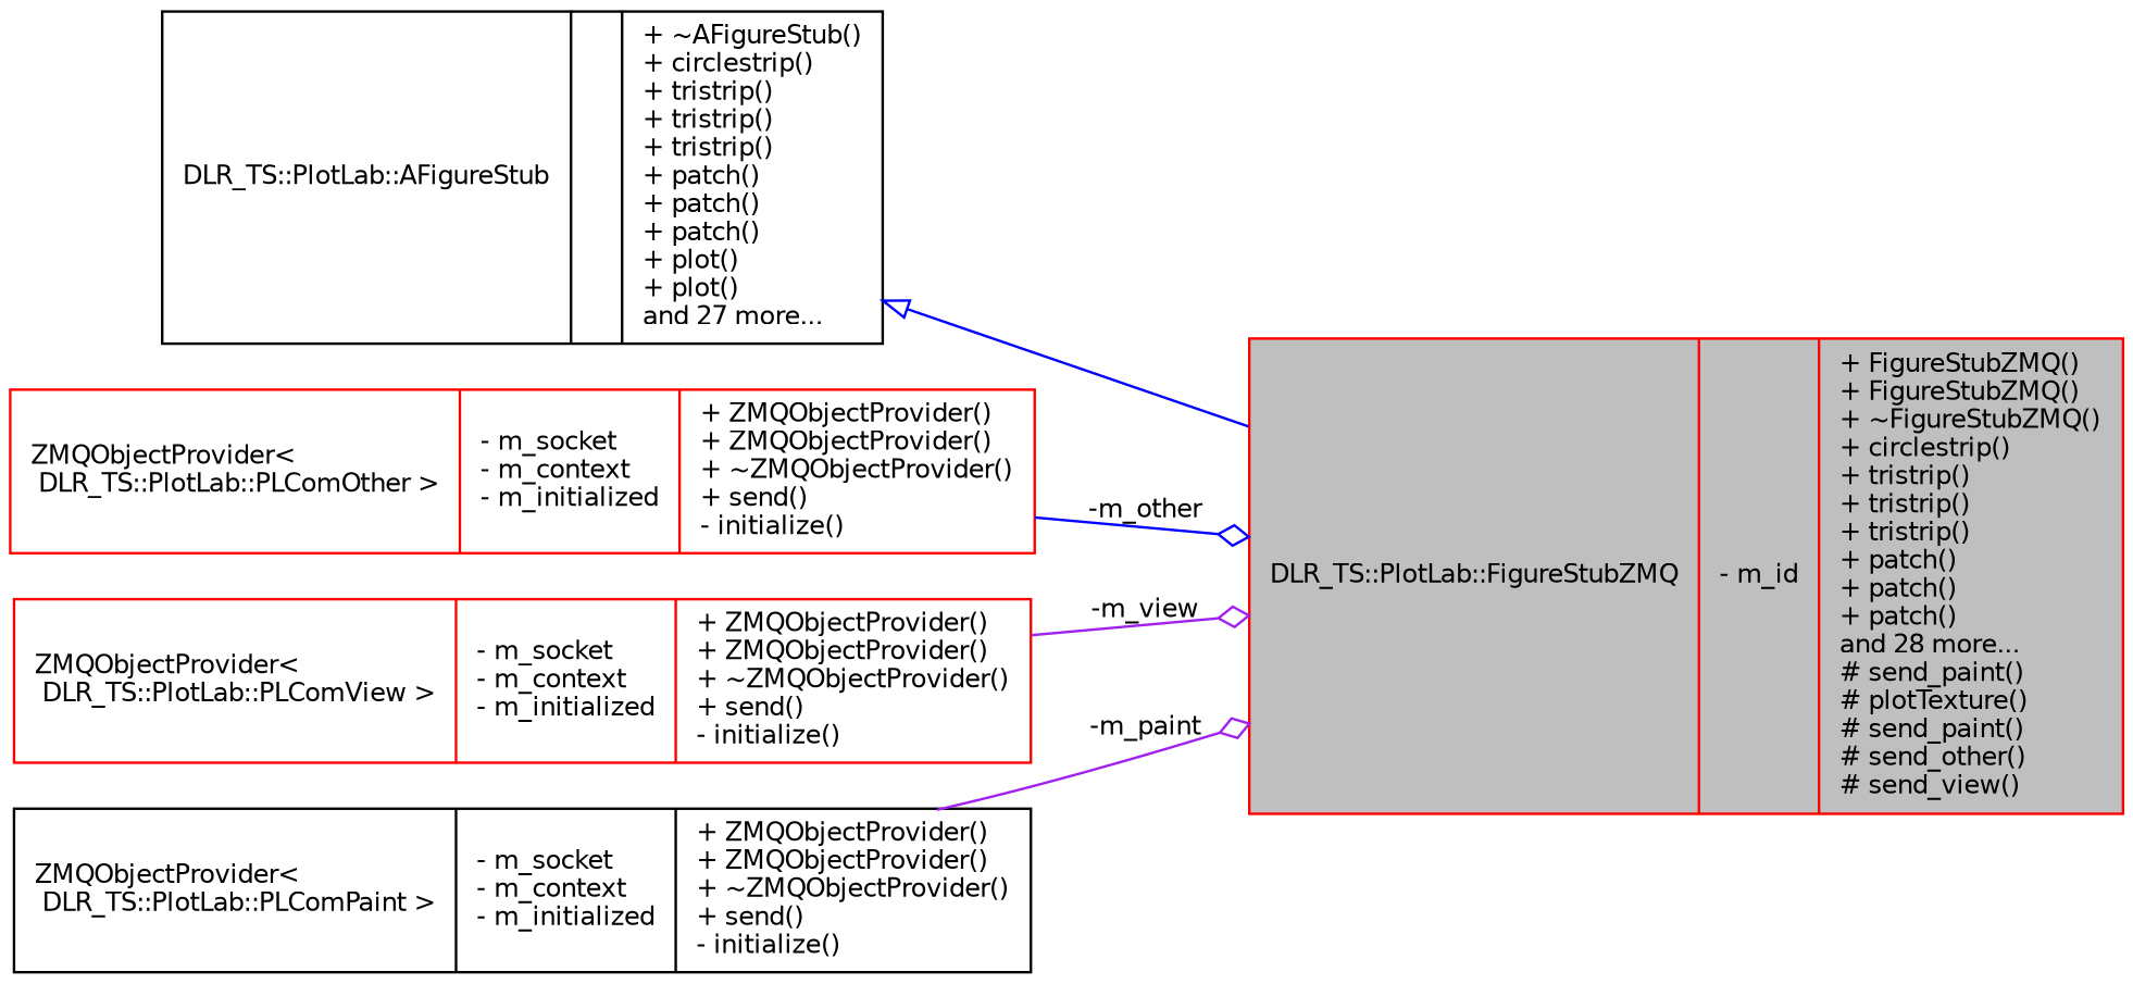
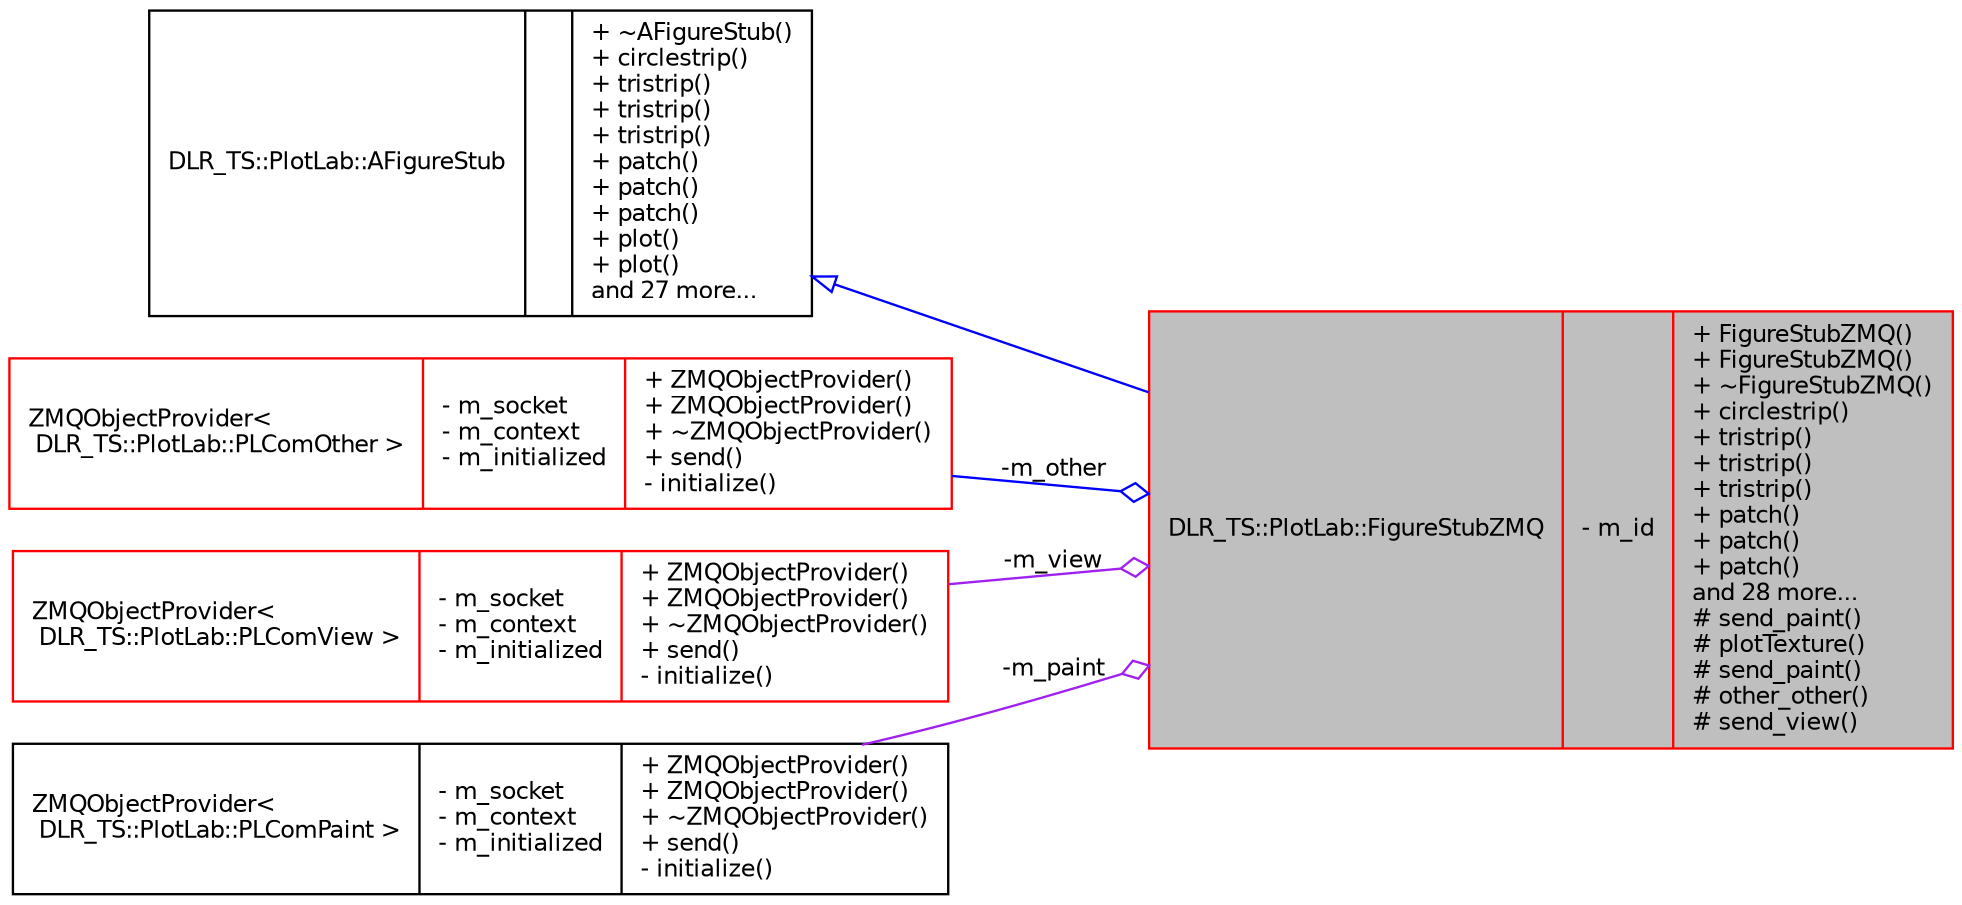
  digraph {
    rankdir=LR
    node [color=red fillcolor=white fontname=Helvetica fontsize=10 shape=record style=filled]
    edge [color=blue fontname=Helvetica fontsize=10 labelfontname=Helvetica labelfontsize=10 style=solid arrowhead=odiamond]
-   n1 [fillcolor=grey75 fontcolor=black height=0.2 label="{DLR_TS::PlotLab::FigureStubZMQ\n|- m_id\l|+ FigureStubZMQ()\l+ FigureStubZMQ()\l+ ~FigureStubZMQ()\l+ circlestrip()\l+ tristrip()\l+ tristrip()\l+ tristrip()\l+ patch()\l+ patch()\l+ patch()\land 28 more...\l# send_paint()\l# plotTexture()\l# send_paint()\l# send_other()\l# send_view()\l}" width=0.4]
+   n1 [fillcolor=grey75 fontcolor=black height=0.2 label="{DLR_TS::PlotLab::FigureStubZMQ\n|- m_id\l|+ FigureStubZMQ()\l+ FigureStubZMQ()\l+ ~FigureStubZMQ()\l+ circlestrip()\l+ tristrip()\l+ tristrip()\l+ tristrip()\l+ patch()\l+ patch()\l+ patch()\land 28 more...\l# send_paint()\l# plotTexture()\l# send_paint()\l# other_other()\l# send_view()\l}" width=0.4]
    n2 [color=black height=0.2 label="{DLR_TS::PlotLab::AFigureStub\n||+ ~AFigureStub()\l+ circlestrip()\l+ tristrip()\l+ tristrip()\l+ tristrip()\l+ patch()\l+ patch()\l+ patch()\l+ plot()\l+ plot()\land 27 more...\l}" width=0.4]
    n3 [height=0.2 label="{ZMQObjectProvider\<\l DLR_TS::PlotLab::PLComOther \>\n|- m_socket\l- m_context\l- m_initialized\l|+ ZMQObjectProvider()\l+ ZMQObjectProvider()\l+ ~ZMQObjectProvider()\l+ send()\l- initialize()\l}" width=0.4]
    n4 [height=0.2 label="{ZMQObjectProvider\<\l DLR_TS::PlotLab::PLComView \>\n|- m_socket\l- m_context\l- m_initialized\l|+ ZMQObjectProvider()\l+ ZMQObjectProvider()\l+ ~ZMQObjectProvider()\l+ send()\l- initialize()\l}" width=0.4]
    n5 [color=black height=0.2 label="{ZMQObjectProvider\<\l DLR_TS::PlotLab::PLComPaint \>\n|- m_socket\l- m_context\l- m_initialized\l|+ ZMQObjectProvider()\l+ ZMQObjectProvider()\l+ ~ZMQObjectProvider()\l+ send()\l- initialize()\l}" width=0.4]
    n2 -> n1 [arrowtail=onormal dir=back arrowhead=""]
    n3 -> n1 [label=" -m_other"]
    n4 -> n1 [color=purple label=" -m_view"]
    n5 -> n1 [color=purple label=" -m_paint"]
  }
